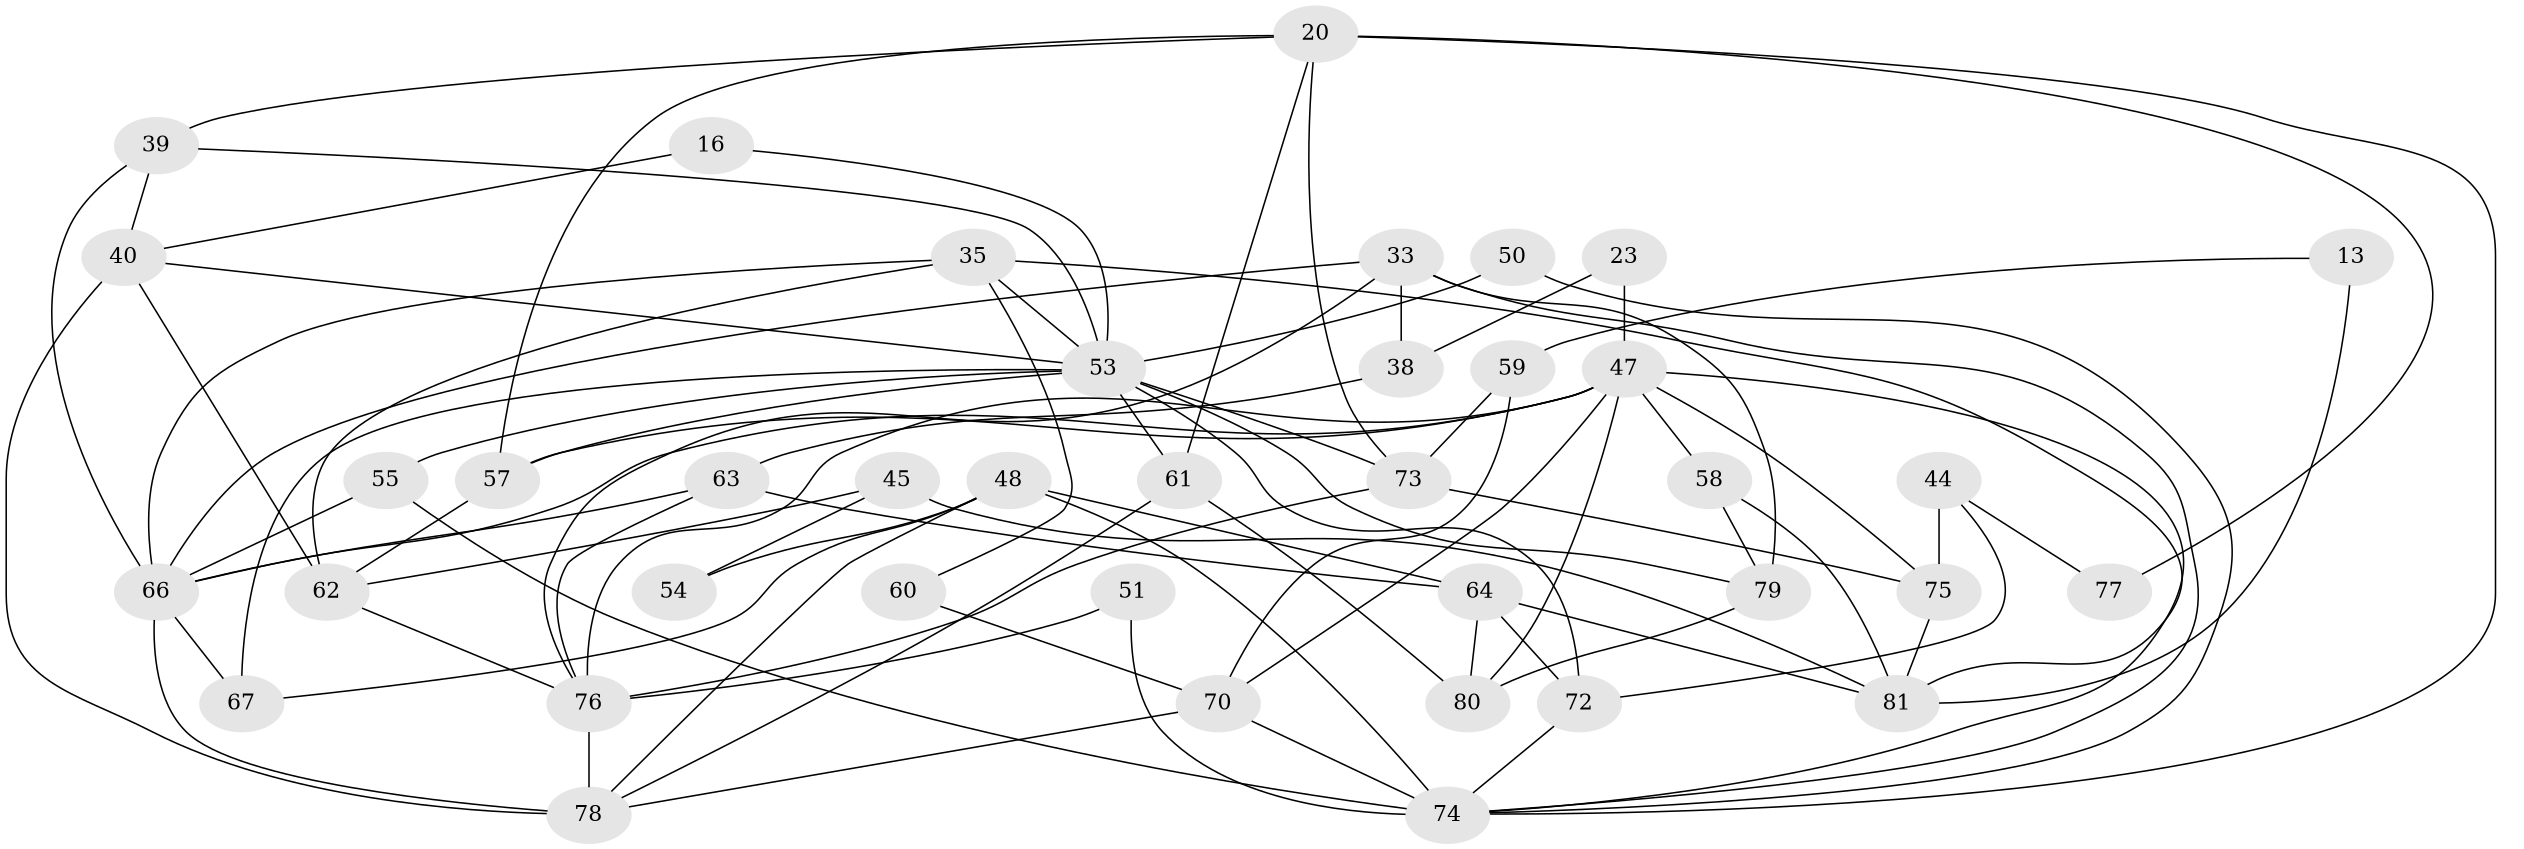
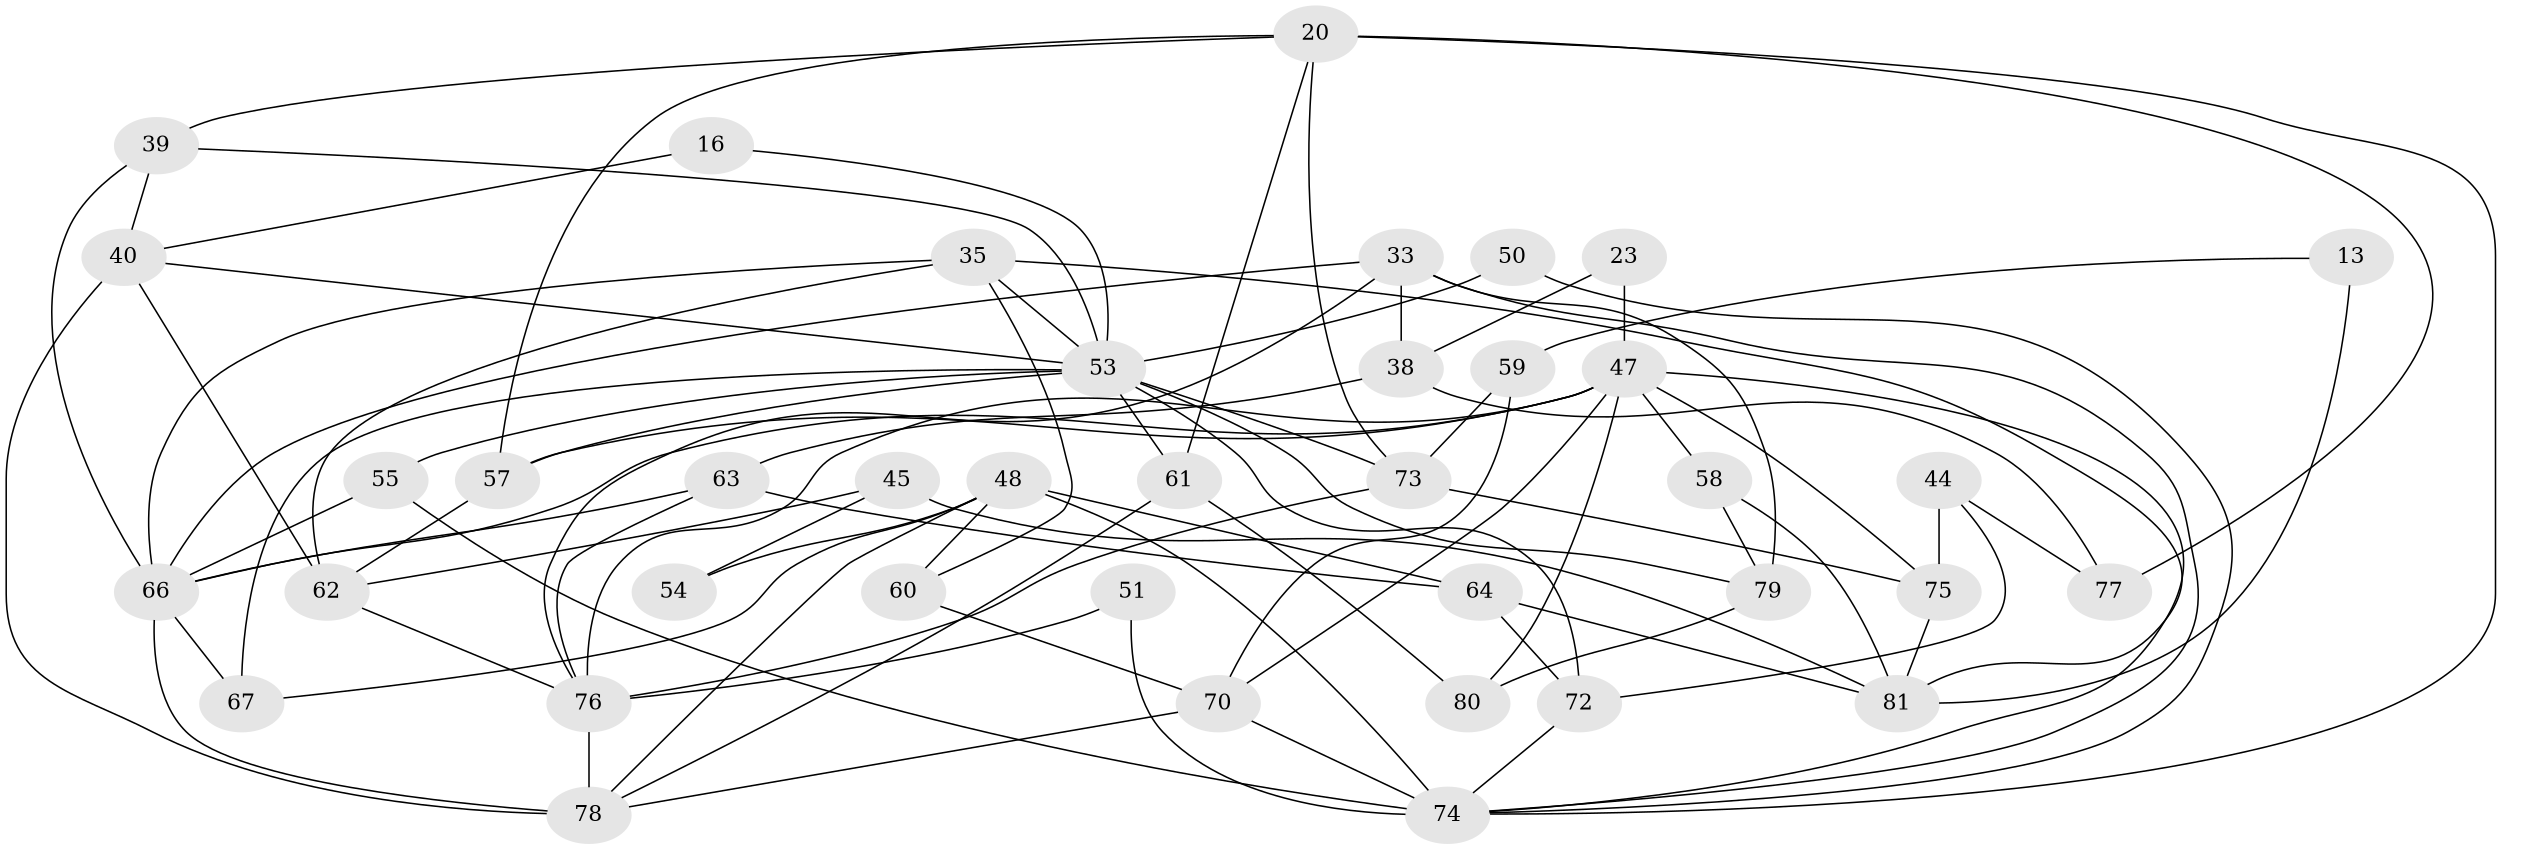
  graph {
    node [color=gray90 style=filled]
    13
    59
    81 [super="+65"]
    73
    70 [super="+34+69"]
    40 [super="+12"]
    53 [super="+52+49"]
    62 [super="+9"]
    78 [super="+19+56+27"]
    16
    57 [super="+42"]
    61
    79
    72 [super="+3+30"]
    67
    55 [super="+25"]
    23
    38
    47 [super="+7+21+24"]
    77
    63
    74 [super="+32+6"]
    66 [super="+1+37"]
    76 [super="+68+46"]
    75 [super="+20+36"]
    58
    80
    n28 [label=20 super="+26"]
    39 [super="+28"]
    33
    35 [super="+15"]
    60
    64
    44 [super="+5"]
    45
    54
    48 [super="+41"]
    50
    51
    13 -- 59
    13 -- 81 [weight=2]
    59 -- 73
    59 -- 70
    73 -- 76
    73 -- 75
    70 -- 78 [weight=2]
    70 -- 74 [weight=3]
    40 -- 53
    40 -- 62 [weight=2]
    40 -- 78 [weight=2]
    53 -- 73
    53 -- 57 [weight=2]
    53 -- 61
    53 -- 79
    53 -- 72
    53 -- 67
    53 -- 55 [weight=2]
    62 -- 76
    16 -- 40
    16 -- 53
    57 -- 62
    61 -- 78
    61 -- 80
    79 -- 80
    72 -- 74
    55 -- 74
    55 -- 66 [weight=2]
    23 -- 38
    23 -- 47 [weight=3]
+   38 -- 77
    38 -- 63
    47 -- 70
    47 -- 57
    47 -- 74
    47 -- 66 [weight=2]
    47 -- 76
    47 -- 75 [weight=2]
    47 -- 58 [weight=2]
    47 -- 80
    63 -- 66
    63 -- 76
    63 -- 64
    66 -- 78
    66 -- 67
    76 -- 78 [weight=3]
    75 -- 81
    58 -- 81
    58 -- 79
    n28 -- 73
    n28 -- 57
    n28 -- 61
    n28 -- 77
    n28 -- 74 [weight=2]
    n28 -- 39
    39 -- 40
    39 -- 53 [weight=2]
    39 -- 66
    33 -- 79
    33 -- 38
    33 -- 74
    33 -- 66
    33 -- 76
    35 -- 81
    35 -- 53
    35 -- 62
    35 -- 66
    35 -- 60 [weight=2]
    60 -- 70
    64 -- 81 [weight=2]
    64 -- 72
-   64 -- 80
    44 -- 72
    44 -- 77
    44 -- 75 [weight=2]
    45 -- 81
    45 -- 62
    45 -- 54
    48 -- 78
    48 -- 67
    48 -- 74
+   48 -- 60
    48 -- 64
    48 -- 54
    50 -- 53
    50 -- 74
    51 -- 74
    51 -- 76
  }
